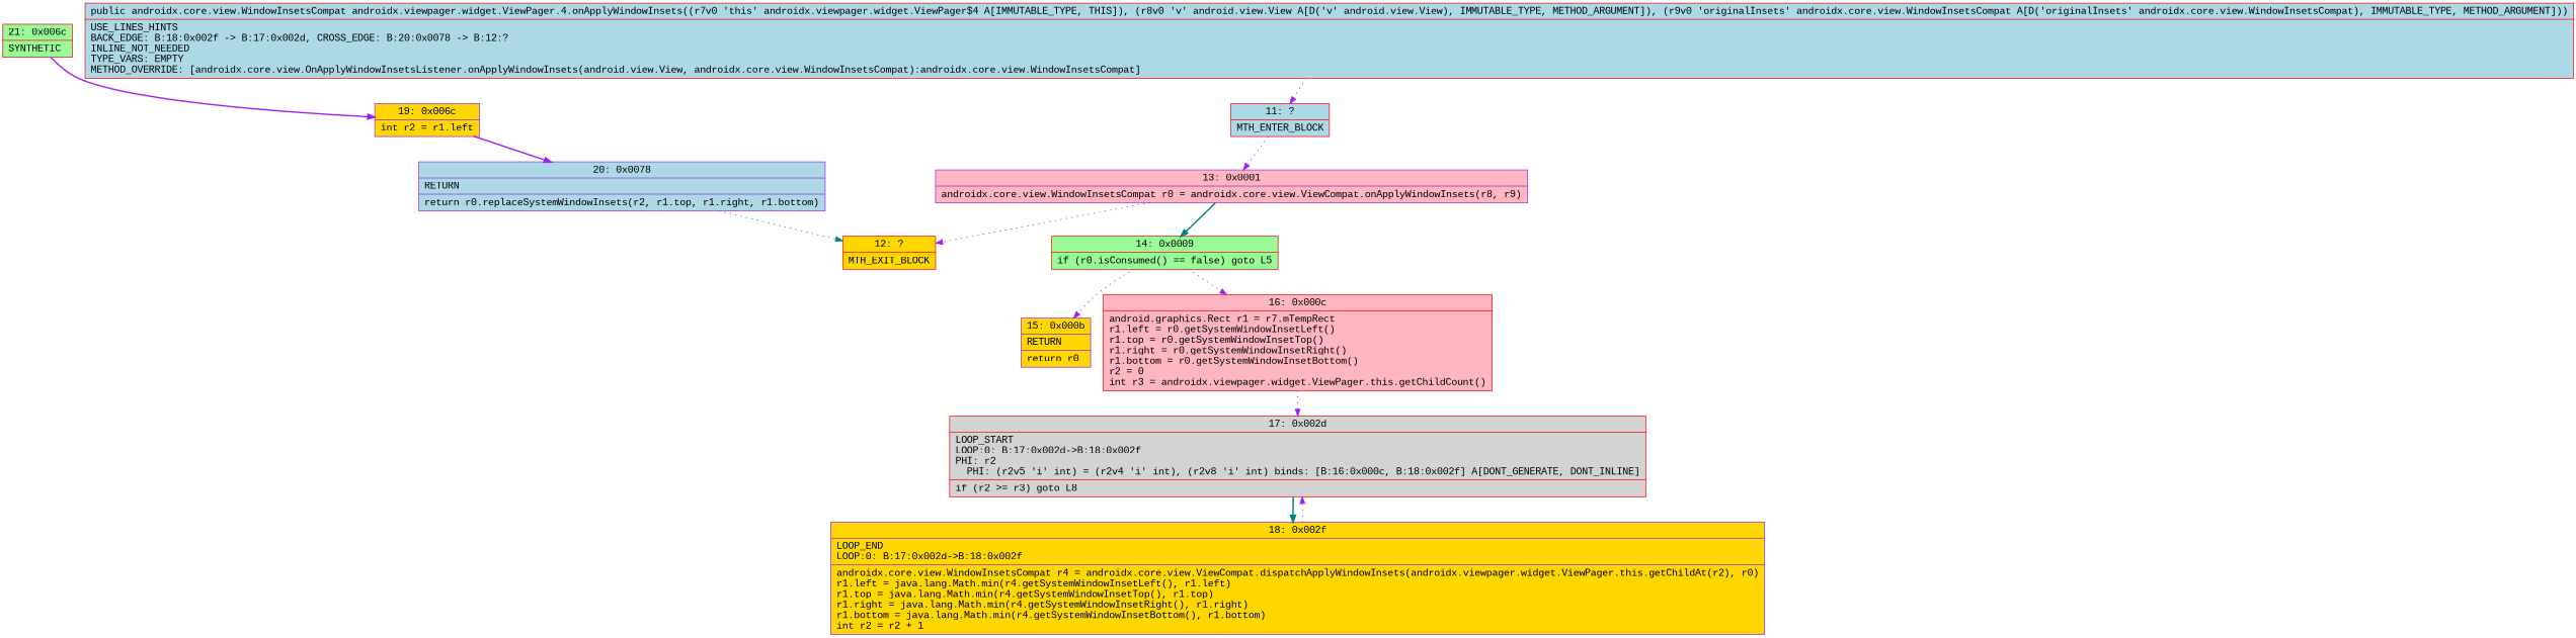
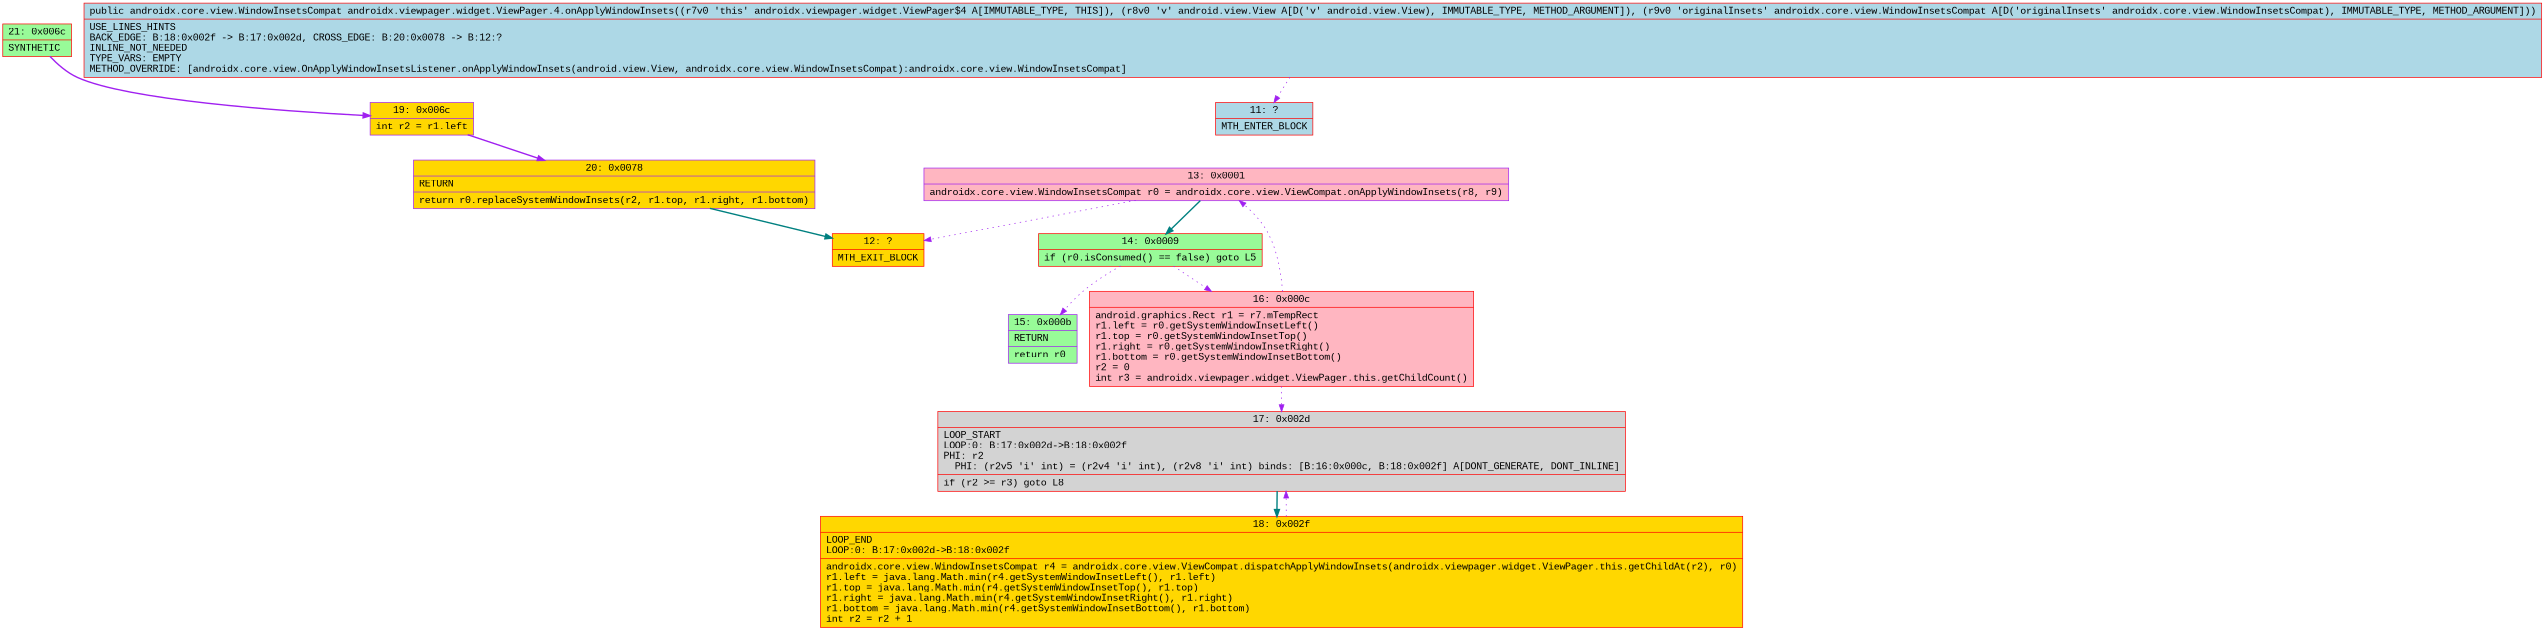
  digraph {
    fontname="Liberation Mono"
    node [color=red fillcolor=lightblue fontname="Liberation Mono" shape=record style=filled]
    edge [color=purple fontname="Liberation Mono" style=dotted]
    n1 [label="{11\:\ ?|MTH_ENTER_BLOCK\l}"]
    n2 [color=purple fillcolor=lightpink label="{13\:\ 0x0001|androidx.core.view.WindowInsetsCompat r0 = androidx.core.view.ViewCompat.onApplyWindowInsets(r8, r9)\l}"]
    n3 [fillcolor=palegreen label="{14\:\ 0x0009|if (r0.isConsumed() == false) goto L5\l}"]
    n4 [fillcolor=gold label="{12\:\ ?|MTH_EXIT_BLOCK\l}"]
-   n5 [color=purple fillcolor=gold label="{15\:\ 0x000b|RETURN\l|return r0\l}"]
+   n5 [color=purple fillcolor=palegreen label="{15\:\ 0x000b|RETURN\l|return r0\l}"]
    n6 [fillcolor=lightpink label="{16\:\ 0x000c|android.graphics.Rect r1 = r7.mTempRect\lr1.left = r0.getSystemWindowInsetLeft()\lr1.top = r0.getSystemWindowInsetTop()\lr1.right = r0.getSystemWindowInsetRight()\lr1.bottom = r0.getSystemWindowInsetBottom()\lr2 = 0\lint r3 = androidx.viewpager.widget.ViewPager.this.getChildCount()\l}"]
    n7 [fillcolor=lightgrey label="{17\:\ 0x002d|LOOP_START\lLOOP:0: B:17:0x002d\-\>B:18:0x002f\lPHI: r2 \l  PHI: (r2v5 'i' int) = (r2v4 'i' int), (r2v8 'i' int) binds: [B:16:0x000c, B:18:0x002f] A[DONT_GENERATE, DONT_INLINE]\l|if (r2 \>= r3) goto L8\l}"]
-   n8 [color=purple fillcolor=gold label="{18\:\ 0x002f|LOOP_END\lLOOP:0: B:17:0x002d\-\>B:18:0x002f\l|androidx.core.view.WindowInsetsCompat r4 = androidx.core.view.ViewCompat.dispatchApplyWindowInsets(androidx.viewpager.widget.ViewPager.this.getChildAt(r2), r0)\lr1.left = java.lang.Math.min(r4.getSystemWindowInsetLeft(), r1.left)\lr1.top = java.lang.Math.min(r4.getSystemWindowInsetTop(), r1.top)\lr1.right = java.lang.Math.min(r4.getSystemWindowInsetRight(), r1.right)\lr1.bottom = java.lang.Math.min(r4.getSystemWindowInsetBottom(), r1.bottom)\lint r2 = r2 + 1\l}"]
+   n8 [fillcolor=gold label="{18\:\ 0x002f|LOOP_END\lLOOP:0: B:17:0x002d\-\>B:18:0x002f\l|androidx.core.view.WindowInsetsCompat r4 = androidx.core.view.ViewCompat.dispatchApplyWindowInsets(androidx.viewpager.widget.ViewPager.this.getChildAt(r2), r0)\lr1.left = java.lang.Math.min(r4.getSystemWindowInsetLeft(), r1.left)\lr1.top = java.lang.Math.min(r4.getSystemWindowInsetTop(), r1.top)\lr1.right = java.lang.Math.min(r4.getSystemWindowInsetRight(), r1.right)\lr1.bottom = java.lang.Math.min(r4.getSystemWindowInsetBottom(), r1.bottom)\lint r2 = r2 + 1\l}"]
    n9 [fillcolor=palegreen label="{21\:\ 0x006c|SYNTHETIC\l}"]
    n10 [color=purple fillcolor=gold label="{19\:\ 0x006c|int r2 = r1.left\l}"]
-   n11 [color=purple label="{20\:\ 0x0078|RETURN\l|return r0.replaceSystemWindowInsets(r2, r1.top, r1.right, r1.bottom)\l}"]
+   n11 [color=purple fillcolor=gold label="{20\:\ 0x0078|RETURN\l|return r0.replaceSystemWindowInsets(r2, r1.top, r1.right, r1.bottom)\l}"]
    n12 [label="{public androidx.core.view.WindowInsetsCompat androidx.viewpager.widget.ViewPager.4.onApplyWindowInsets((r7v0 'this' androidx.viewpager.widget.ViewPager$4 A[IMMUTABLE_TYPE, THIS]), (r8v0 'v' android.view.View A[D('v' android.view.View), IMMUTABLE_TYPE, METHOD_ARGUMENT]), (r9v0 'originalInsets' androidx.core.view.WindowInsetsCompat A[D('originalInsets' androidx.core.view.WindowInsetsCompat), IMMUTABLE_TYPE, METHOD_ARGUMENT]))  | USE_LINES_HINTS\lBACK_EDGE: B:18:0x002f \-\> B:17:0x002d, CROSS_EDGE: B:20:0x0078 \-\> B:12:?\lINLINE_NOT_NEEDED\lTYPE_VARS: EMPTY\lMETHOD_OVERRIDE: [androidx.core.view.OnApplyWindowInsetsListener.onApplyWindowInsets(android.view.View, androidx.core.view.WindowInsetsCompat):androidx.core.view.WindowInsetsCompat]\l}"]
-   n1 -> n2
+   n6 -> n2
    n2 -> n3 [color=teal style=bold]
    n2 -> n4
    n3 -> n5
    n3 -> n6
    n6 -> n7
    n7 -> n8 [color=teal style=bold]
    n8 -> n7
    n9 -> n10 [style=bold]
    n10 -> n11 [style=bold]
-   n11 -> n4 [color=teal]
+   n11 -> n4 [color=teal style=bold]
    n12 -> n1
  }
